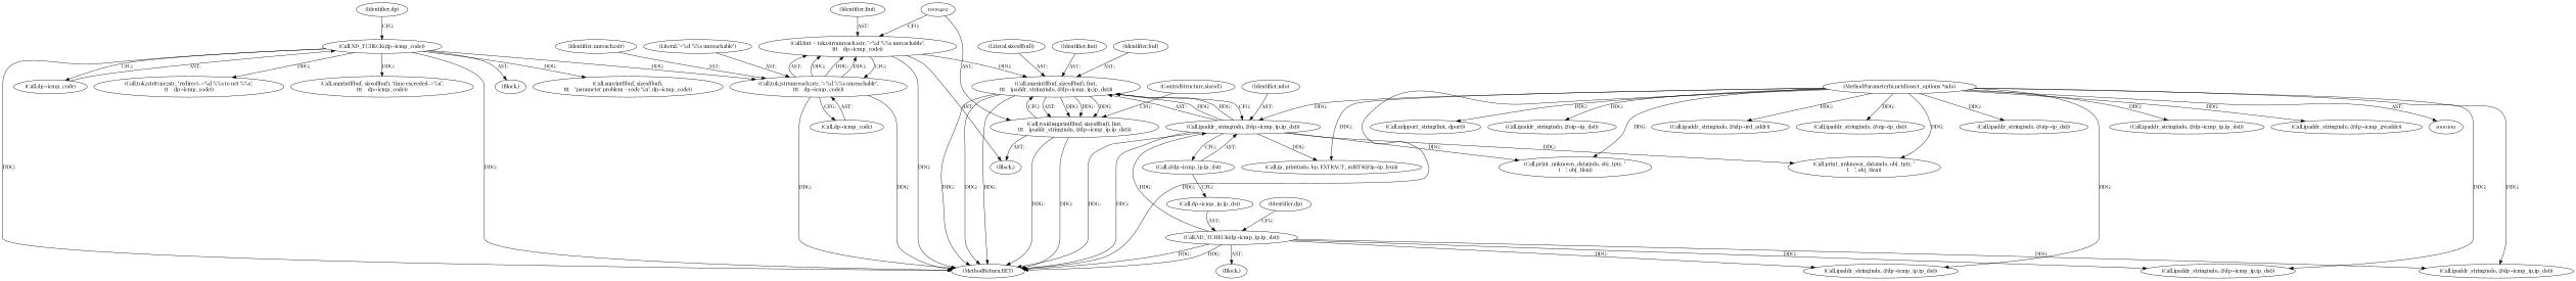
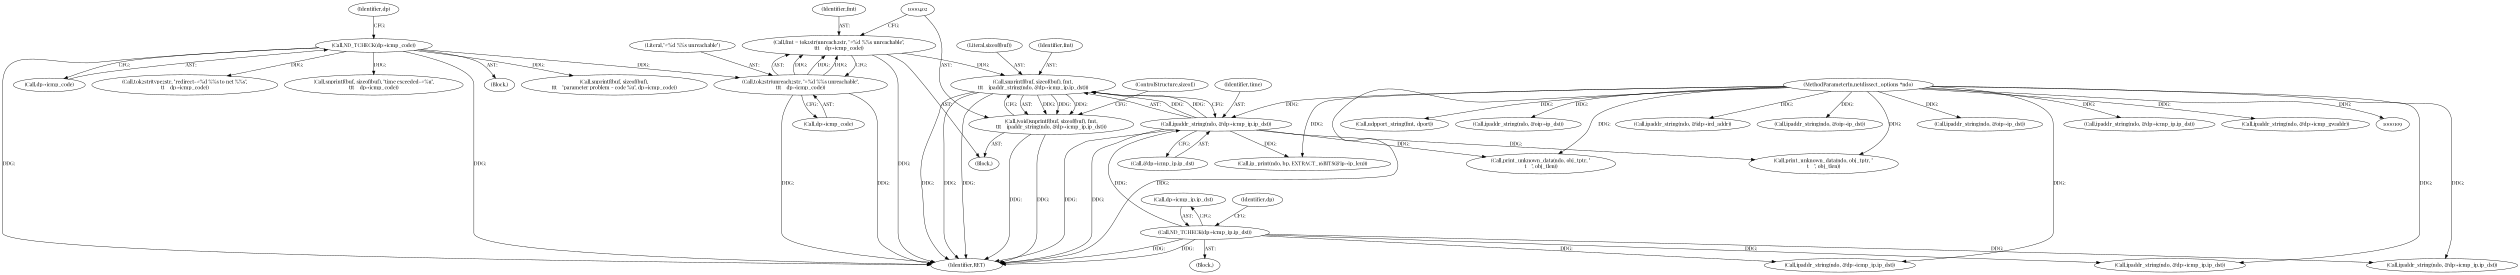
  digraph {
    fontname="Playfair Display"
    node [fontname="Playfair Display"]
    edge [fontname="Playfair Display"]
    n1 [label="(Call,snprintf(buf, sizeof(buf), fmt,\n\t\t\t    ipaddr_string(ndo, &dp->icmp_ip.ip_dst)))"]
    n2 [label="(Call,ipaddr_string(ndo, &dp->icmp_ip.ip_dst))"]
    n3 [label="(Call,(void)snprintf(buf, sizeof(buf), fmt,\n\t\t\t    ipaddr_string(ndo, &dp->icmp_ip.ip_dst)))"]
-   n4 [label="(MethodReturn,RET)"]
+   n4 [label="(Identifier,RET)"]
    n5 [label="(Call,print_unknown_data(ndo, obj_tptr, \"\n\t    \", obj_tlen))"]
    n6 [label="(Call,print_unknown_data(ndo, obj_tptr, \"\n\t    \", obj_tlen))"]
    n7 [label="(Call,ip_print(ndo, bp, EXTRACT_16BITS(&ip->ip_len)))"]
    n8 [label="(Call,&dp->icmp_ip.ip_dst)"]
    n9 [label="(Block,)"]
    n10 [label="(Call,fmt = tok2str(unreach2str, \"#%d %%s unreachable\",\n\t\t\t    dp->icmp_code))"]
    n11 [label="(Call,tok2str(unreach2str, \"#%d %%s unreachable\",\n\t\t\t    dp->icmp_code))"]
    n12 [label="(Call,dp->icmp_code)"]
    n13 [label="(Call,ND_TCHECK(dp->icmp_code))"]
    n14 [label="(Call,tok2str(type2str, \"redirect-#%d %%s to net %%s\",\n\t\t    dp->icmp_code))"]
    n15 [label="(Call,snprintf(buf, sizeof(buf), \"time exceeded-#%u\",\n\t\t\t    dp->icmp_code))"]
    n16 [label="(Call,dp->icmp_code)"]
    n17 [label="(Block,)"]
    n18 [label="(Call,snprintf(buf, sizeof(buf),\n\t\t\t    \"parameter problem - code %u\", dp->icmp_code))"]
    n19 [label="(MethodParameterIn,netdissect_options *ndo)"]
    n20 [label="(Call,udpport_string(fmt, dport))"]
    n21 [label="(Call,ipaddr_string(ndo, &oip->ip_dst))"]
    n22 [label="(Call,ipaddr_string(ndo, &idp->ird_addr))"]
    n23 [label="(Call,ipaddr_string(ndo, &oip->ip_dst))"]
    n24 [label="(Call,ipaddr_string(ndo, &dp->icmp_ip.ip_dst))"]
    n25 [label="(Call,ipaddr_string(ndo, &dp->icmp_ip.ip_dst))"]
    n26 [label="(Call,ipaddr_string(ndo, &dp->icmp_ip.ip_dst))"]
    n27 [label="(Call,ipaddr_string(ndo, &oip->ip_dst))"]
    n28 [label="(Call,ipaddr_string(ndo, &dp->icmp_ip.ip_dst))"]
    n29 [label="(Call,ipaddr_string(ndo, &dp->icmp_gwaddr))"]
    1000109
    n31 [label="(Call,ND_TCHECK(dp->icmp_ip.ip_dst))"]
    n32 [label="(Block,)"]
    n33 [label="(Call,dp->icmp_ip.ip_dst)"]
-   n34 [label="(Identifier,unreach2str)"]
    n35 [label="(Literal,sizeof(buf))"]
    n36 [label="(ControlStructure,sizeof;)"]
    n37 [label="(Identifier,fmt)"]
-   n38 [label="(Identifier,buf)"]
    n39 [label="(Identifier,dp)"]
    n40 [label="(Identifier,dp)"]
-   n41 [label="(Identifier,ndo)"]
+   n41 [label="(Identifier,time)"]
    n42 [label="(Literal,\"#%d %%s unreachable\")"]
    n43 [label="(Identifier,fmt)"]
    1000402
    n1 -> n2 [label="CFG: "]
    n1 -> n3 [label="AST: "]
    n1 -> n3 [label="DDG: "]
    n1 -> n3 [label="DDG: "]
    n1 -> n3 [label="DDG: "]
    n1 -> n4 [label="DDG: "]
    n1 -> n4 [label="DDG: "]
    n1 -> n4 [label="DDG: "]
    n2 -> n1 [label="AST: "]
    n2 -> n1 [label="DDG: "]
    n2 -> n1 [label="DDG: "]
    n2 -> n4 [label="DDG: "]
    n2 -> n4 [label="DDG: "]
    n2 -> n5 [label="DDG: "]
    n2 -> n6 [label="DDG: "]
    n2 -> n7 [label="DDG: "]
    n2 -> n8 [label="CFG: "]
    n3 -> n1 [label="CFG: "]
    n3 -> n4 [label="DDG: "]
    n3 -> n4 [label="DDG: "]
    n3 -> n9 [label="AST: "]
    n8 -> n2 [label="AST: "]
    n10 -> n1 [label="DDG: "]
    n10 -> n4 [label="DDG: "]
    n10 -> n9 [label="AST: "]
    n10 -> n11 [label="CFG: "]
    n11 -> n4 [label="DDG: "]
    n11 -> n4 [label="DDG: "]
    n11 -> n10 [label="AST: "]
    n11 -> n10 [label="DDG: "]
    n11 -> n10 [label="DDG: "]
    n11 -> n10 [label="DDG: "]
    n11 -> n12 [label="CFG: "]
    n12 -> n11 [label="AST: "]
    n13 -> n4 [label="DDG: "]
    n13 -> n4 [label="DDG: "]
    n13 -> n11 [label="DDG: "]
    n13 -> n14 [label="DDG: "]
    n13 -> n15 [label="DDG: "]
    n13 -> n16 [label="CFG: "]
    n13 -> n17 [label="AST: "]
    n13 -> n18 [label="DDG: "]
    n16 -> n13 [label="AST: "]
    n19 -> n2 [label="DDG: "]
    n19 -> n4 [label="DDG: "]
    n19 -> n5 [label="DDG: "]
    n19 -> n6 [label="DDG: "]
    n19 -> n7 [label="DDG: "]
    n19 -> n20 [label="DDG: "]
    n19 -> n21 [label="DDG: "]
    n19 -> n22 [label="DDG: "]
    n19 -> n23 [label="DDG: "]
    n19 -> n24 [label="DDG: "]
    n19 -> n25 [label="DDG: "]
    n19 -> n26 [label="DDG: "]
    n19 -> n27 [label="DDG: "]
    n19 -> n28 [label="DDG: "]
    n19 -> n29 [label="DDG: "]
-   n19 -> 1000109 [label="AST: "]
+   n19 -> 1000109 [label="DDG: "]
    n31 -> n2 [label="DDG: "]
    n31 -> n4 [label="DDG: "]
    n31 -> n4 [label="DDG: "]
    n31 -> n24 [label="DDG: "]
    n31 -> n25 [label="DDG: "]
    n31 -> n26 [label="DDG: "]
    n31 -> n32 [label="AST: "]
-   n8 -> n33 [label="CFG: "]
+   n31 -> n33 [label="CFG: "]
    n33 -> n31 [label="AST: "]
-   n34 -> n11 [label="AST: "]
    n35 -> n1 [label="AST: "]
    n36 -> n3 [label="CFG: "]
    n37 -> n1 [label="AST: "]
-   n38 -> n1 [label="AST: "]
    n39 -> n13 [label="CFG: "]
    n40 -> n31 [label="CFG: "]
    n41 -> n2 [label="AST: "]
    n42 -> n11 [label="AST: "]
    n43 -> n10 [label="AST: "]
    1000402 -> n3 [label="AST: "]
    1000402 -> n10 [label="CFG: "]
  }
